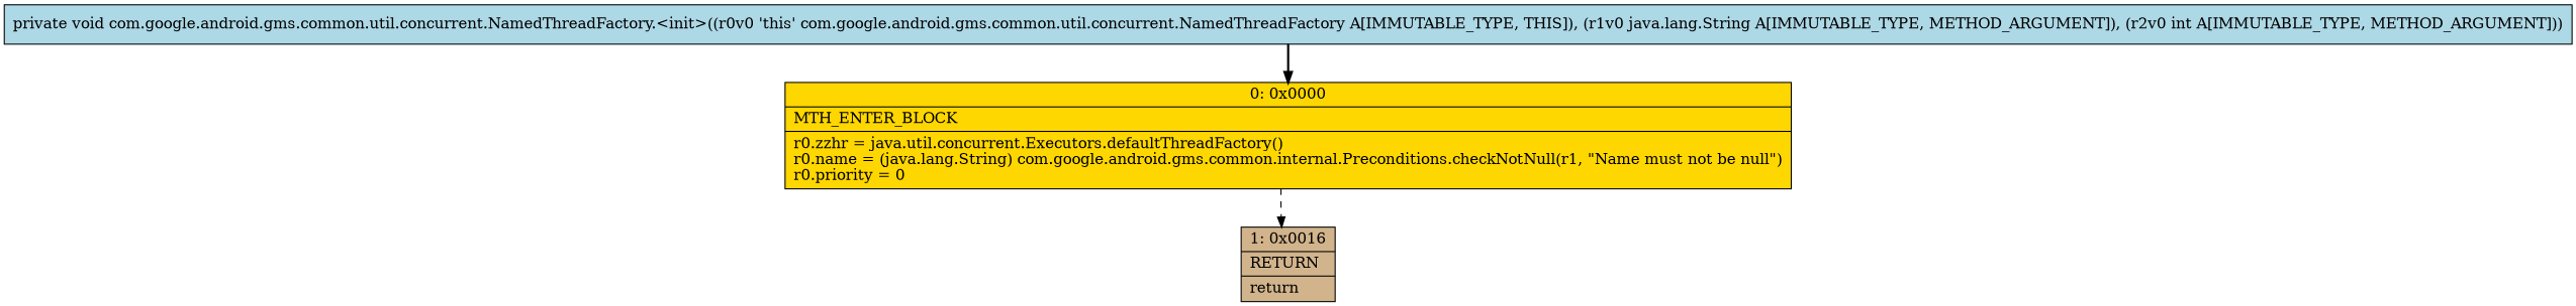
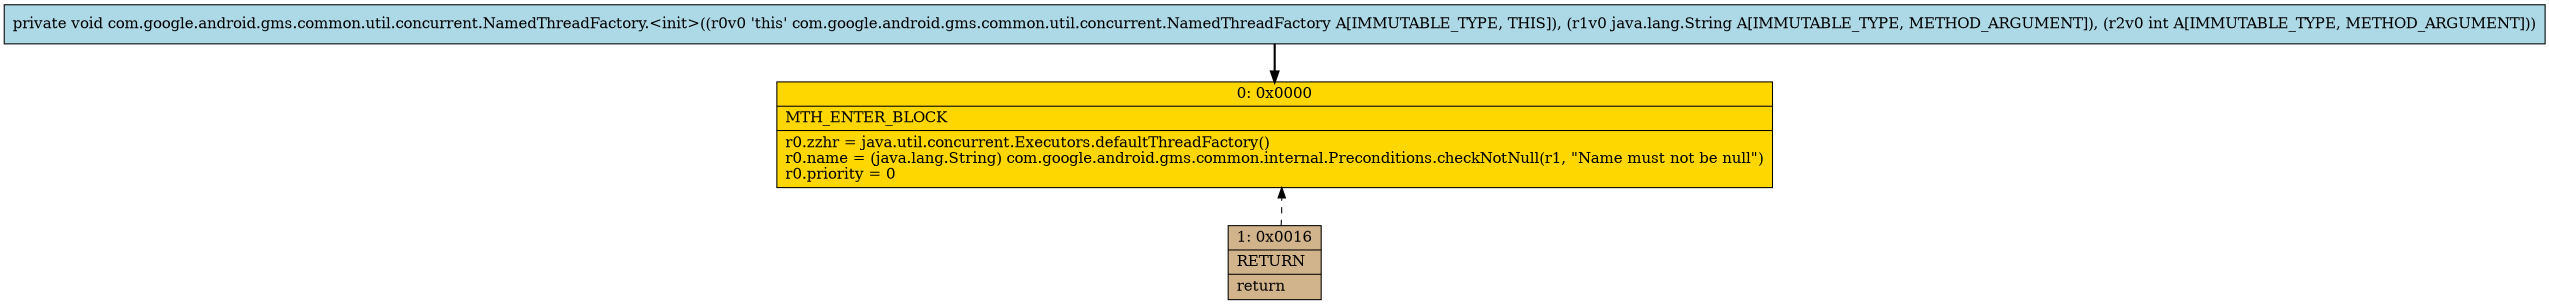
  digraph {
    node [shape=record style=filled]
    n1 [label="{0\:\ 0x0000|MTH_ENTER_BLOCK\l|r0.zzhr = java.util.concurrent.Executors.defaultThreadFactory()\lr0.name = (java.lang.String) com.google.android.gms.common.internal.Preconditions.checkNotNull(r1, \"Name must not be null\")\lr0.priority = 0\l}" fillcolor=gold]
    n2 [label="{1\:\ 0x0016|RETURN\l|return\l}" fillcolor=tan]
    n3 [label="{private void com.google.android.gms.common.util.concurrent.NamedThreadFactory.\<init\>((r0v0 'this' com.google.android.gms.common.util.concurrent.NamedThreadFactory A[IMMUTABLE_TYPE, THIS]), (r1v0 java.lang.String A[IMMUTABLE_TYPE, METHOD_ARGUMENT]), (r2v0 int A[IMMUTABLE_TYPE, METHOD_ARGUMENT])) }" fillcolor=lightblue]
-   n1 -> n2 [style=dashed]
+   n2 -> n1 [style=dashed]
    n3 -> n1 [style=bold]
  }
